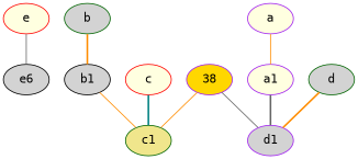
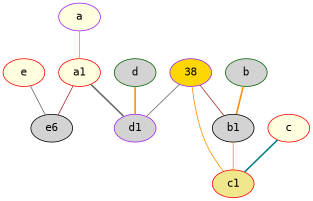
  graph {
    fontname="DejaVu Sans Mono"
    node [color=purple fillcolor=lightgrey fontname="DejaVu Sans Mono" labelfontsize=50 style=filled]
    edge [color=darkorange fontname="DejaVu Sans Mono" style=solid]
    n1 [color=black label=e6]
    d1
    38 [fillcolor=gold]
-   c1 [color=darkgreen fillcolor=khaki]
+   c1 [color=red fillcolor=khaki]
    b1 [color=black]
-   a1 [fillcolor=lightyellow]
+   a1 [color=red fillcolor=lightyellow]
    d [color=darkgreen]
    b [color=darkgreen]
    e [color=red fillcolor=lightyellow]
    c [color=red fillcolor=lightyellow]
    a [fillcolor=lightyellow]
    38 -- d1 [color=gray40]
    38 -- c1
+   38 -- b1 [color=brown]
    b1 -- c1
+   a1 -- n1 [color=brown]
    a1 -- d1 [color=gray40 style=bold]
    d -- d1 [style=bold]
    b -- b1 [style=bold]
    e -- n1 [color=gray40]
    c -- c1 [color=teal style=bold]
    a -- a1
  }
